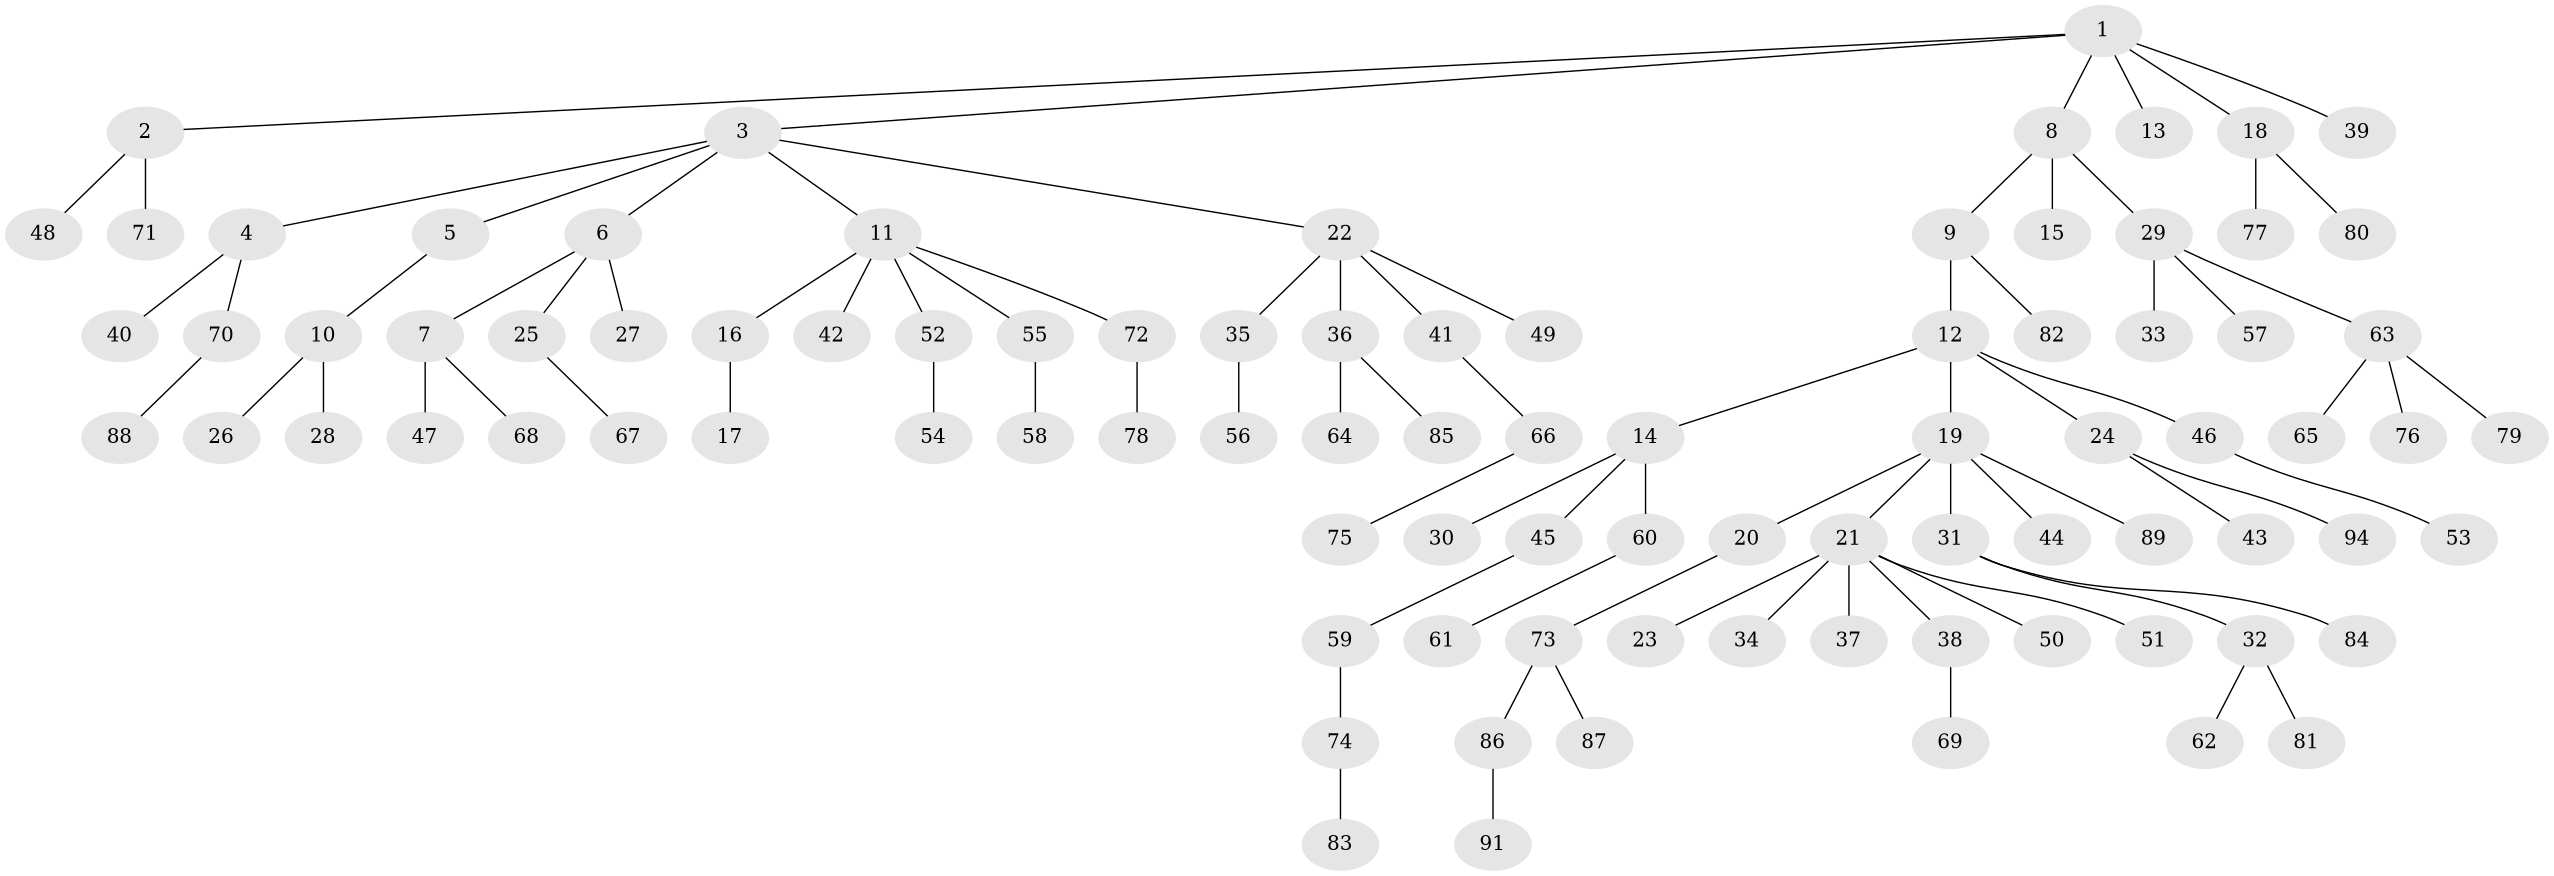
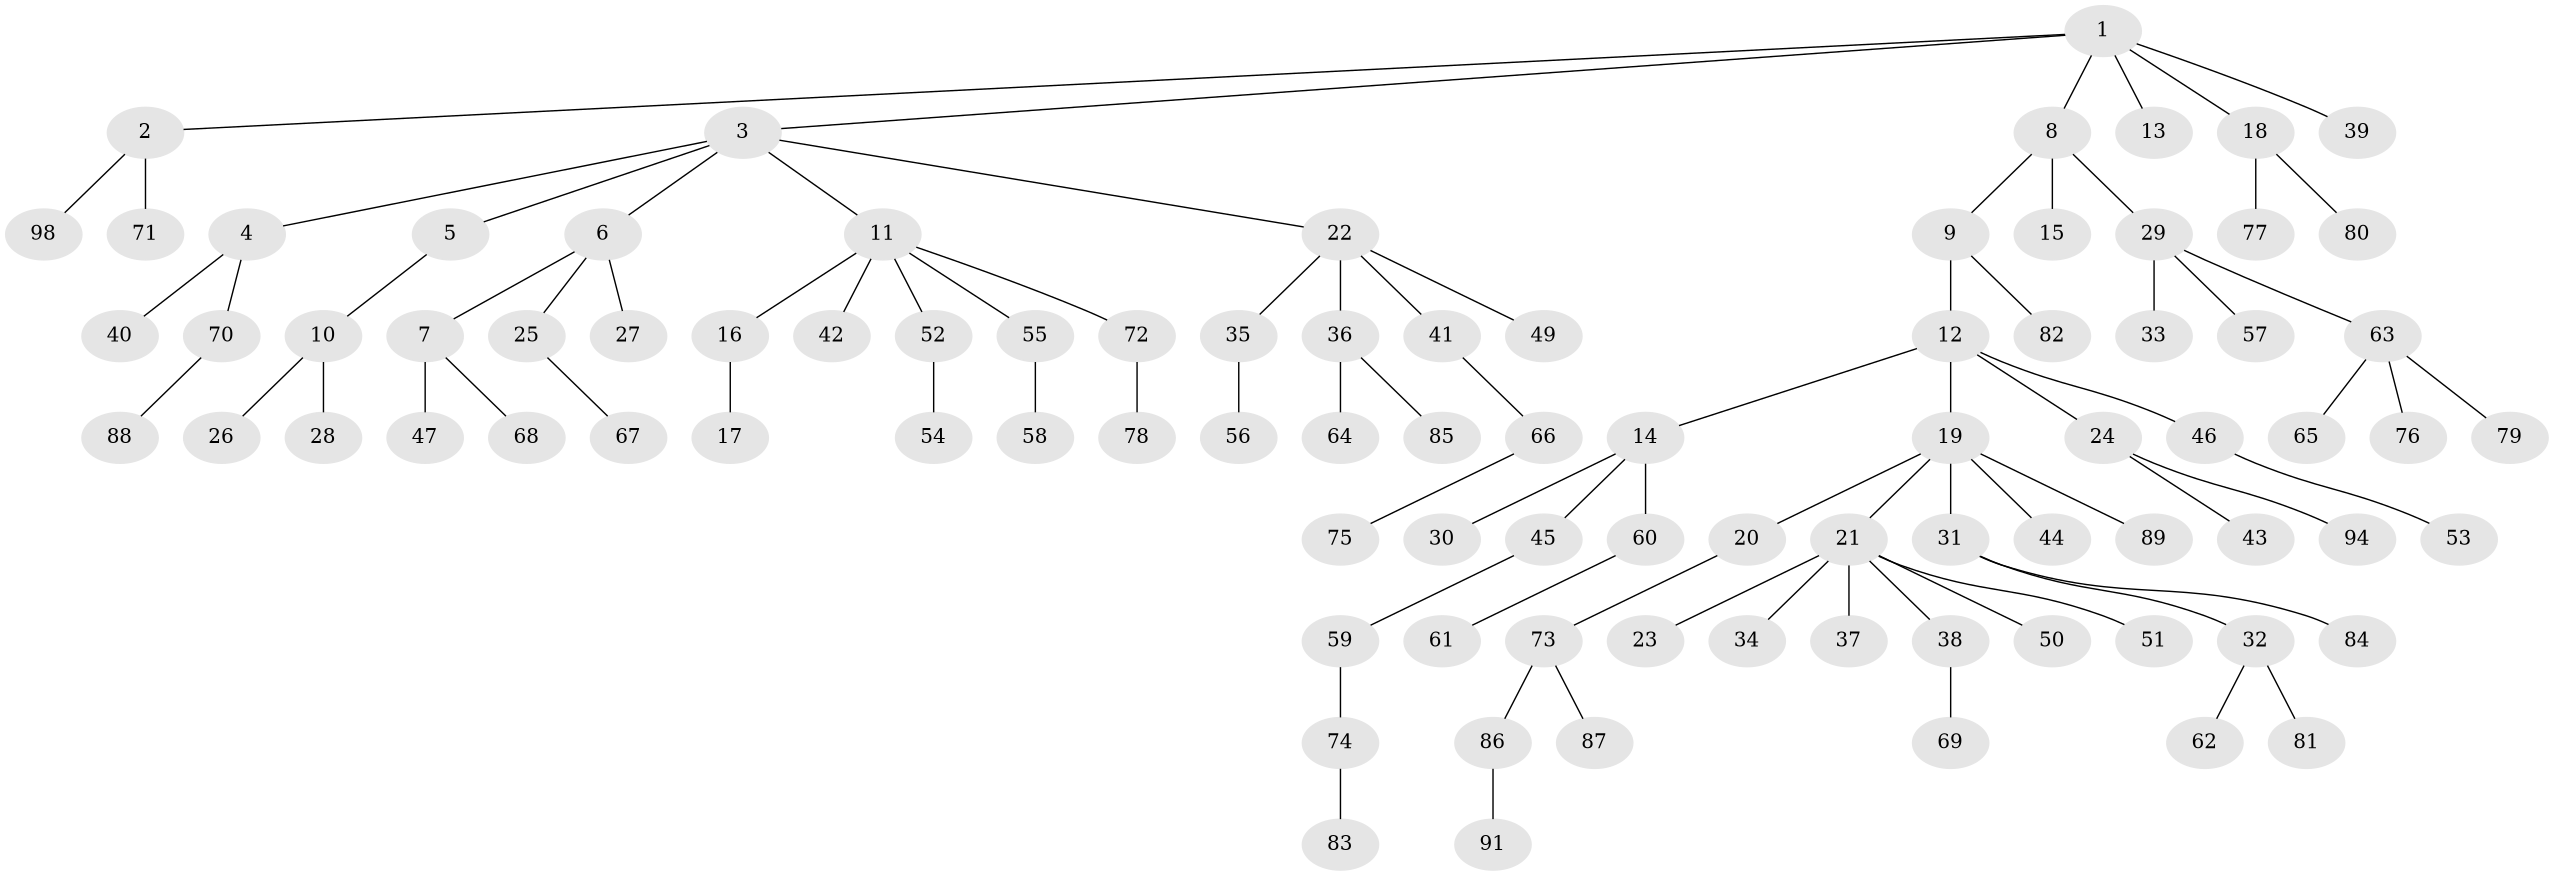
  graph {
    node [color=gray90 style=filled]
    1
    2
    3
    8
    13
    18
    39
-   48
+   48 [label=98]
    71
    4
    5
    6
    11
    22
    9
    15
    29
    77
    80
    40
    70
    10
    7
    25
    27
    16
    42
    52
    55
    72
    35
    36
    41
    49
    88
    26
    28
    47
    68
    67
    12
    82
    33
    57
    63
    14
    19
    24
    46
    17
    54
    58
    78
    30
    45
    60
    20
    21
    31
    44
    89
    43
    n63 [label=94]
    53
    59
    61
    73
    23
    34
    37
    38
    50
    51
    32
    84
    86
    87
    69
    56
    64
    85
    66
    65
    76
    79
    62
    81
    75
    74
    83
    91
    1 -- 2
    1 -- 3
    1 -- 8
    1 -- 13
    1 -- 18
    1 -- 39
    2 -- 48
    2 -- 71
    3 -- 4
    3 -- 5
    3 -- 6
    3 -- 11
    3 -- 22
    8 -- 9
    8 -- 15
    8 -- 29
    18 -- 77
    18 -- 80
    4 -- 40
    4 -- 70
    5 -- 10
    6 -- 7
    6 -- 25
    6 -- 27
    11 -- 16
    11 -- 42
    11 -- 52
    11 -- 55
    11 -- 72
    22 -- 35
    22 -- 36
    22 -- 41
    22 -- 49
    9 -- 12
    9 -- 82
    29 -- 33
    29 -- 57
    29 -- 63
    70 -- 88
    10 -- 26
    10 -- 28
    7 -- 47
    7 -- 68
    25 -- 67
    16 -- 17
    52 -- 54
    55 -- 58
    72 -- 78
    35 -- 56
    36 -- 64
    36 -- 85
    41 -- 66
    12 -- 14
    12 -- 19
    12 -- 24
    12 -- 46
    63 -- 65
    63 -- 76
    63 -- 79
    14 -- 30
    14 -- 45
    14 -- 60
    19 -- 20
    19 -- 21
    19 -- 31
    19 -- 44
    19 -- 89
    24 -- 43
    24 -- n63
    46 -- 53
    45 -- 59
    60 -- 61
    20 -- 73
    21 -- 23
    21 -- 34
    21 -- 37
    21 -- 38
    21 -- 50
    21 -- 51
    31 -- 32
    31 -- 84
    59 -- 74
    73 -- 86
    73 -- 87
    38 -- 69
    32 -- 62
    32 -- 81
    86 -- 91
    66 -- 75
    74 -- 83
  }
